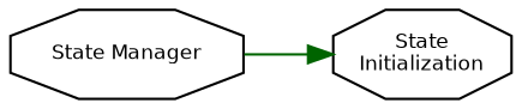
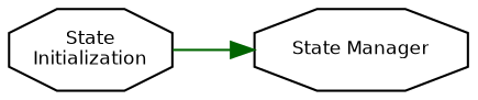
  digraph {
    rankdir=LR
    node [fontname="Bitstream Vera Sans" fontsize=8 shape=octagon]
    n1 [fixedsize=true label="State\nInitialization" width=1]
    n2 [label="State Manager"]
-   n2 -> n1 [fontcolor=Red fontname="Bitstream Vera Sans" fontsize=8 color=darkgreen]
+   n1 -> n2 [fontcolor=Red fontname="Bitstream Vera Sans" fontsize=8 color=darkgreen]
  }
